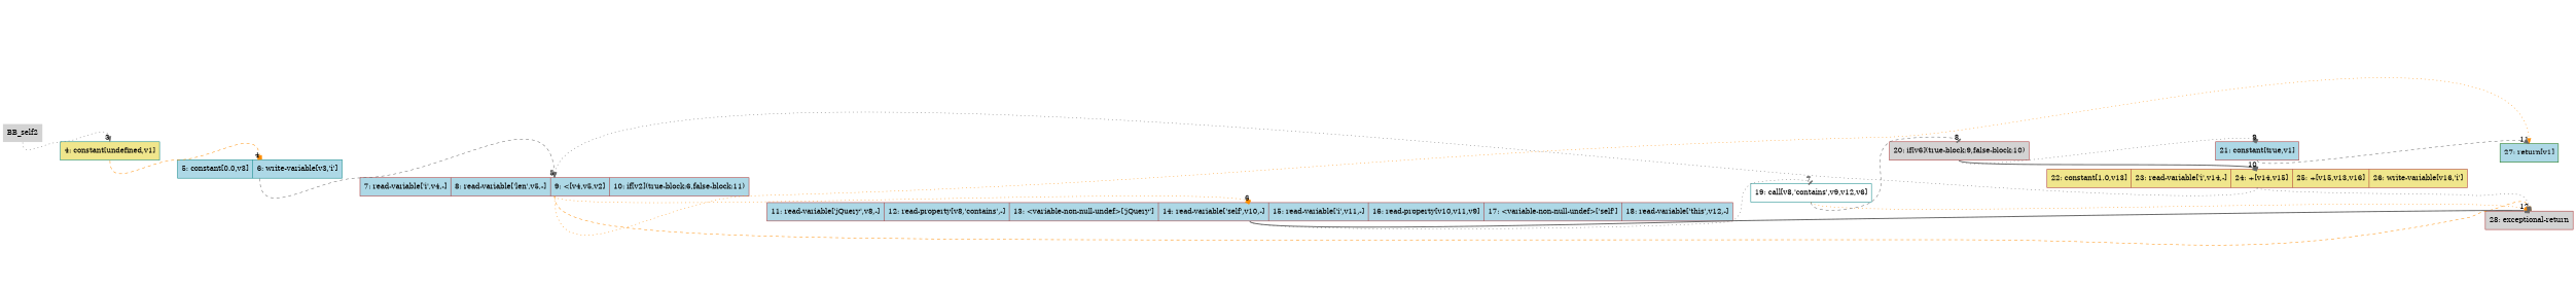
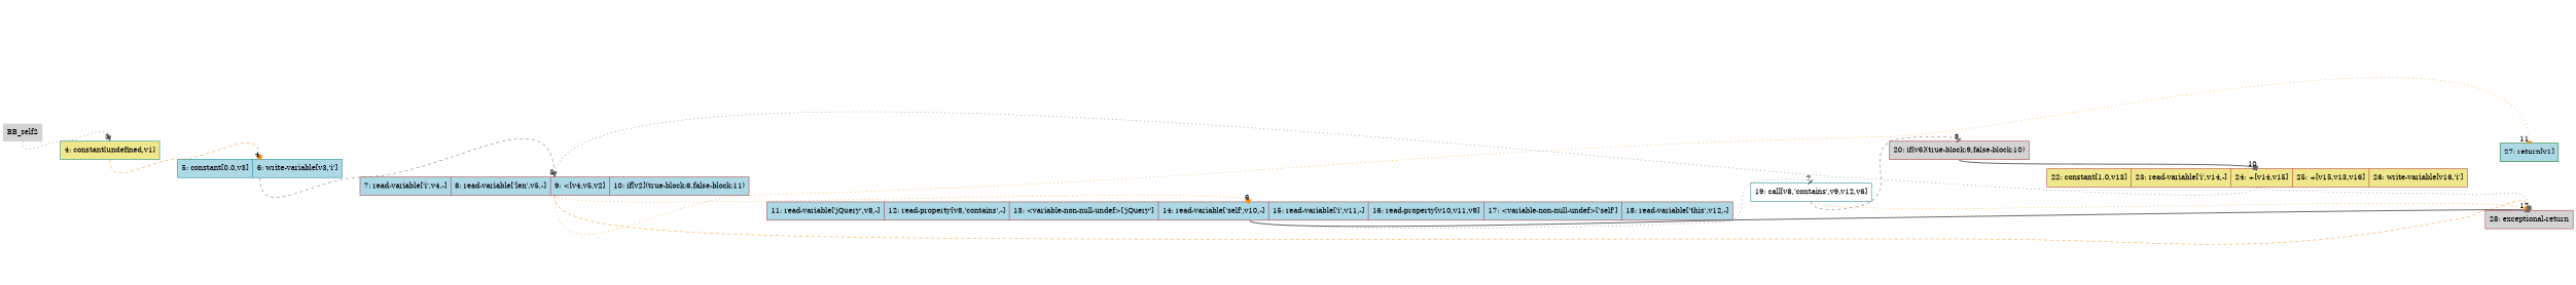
  digraph {
    rankdir=LR
    node [color=brown fillcolor=lightblue shape=record style=filled]
    edge [arrowhead=box color=gray40 headport=n style=dotted tailport=s]
    n1 [color=deeppink fillcolor=lightgrey label=BB_self2 shape=none]
    n2 [color=teal fillcolor=khaki label="{4: constant[undefined,v1]}"]
    n3 [color=teal label="{5: constant[0.0,v3]|6: write-variable[v3,'i']}"]
    n4 [label="{7: read-variable['i',v4,-]|8: read-variable['len',v5,-]|9: \<[v4,v5,v2]|10: if[v2](true-block:6,false-block:11)}"]
    n5 [label="{11: read-variable['jQuery',v8,-]|12: read-property[v8,'contains',-]|13: \<variable-non-null-undef\>['jQuery']|14: read-variable['self',v10,-]|15: read-variable['i',v11,-]|16: read-property[v10,v11,v9]|17: \<variable-non-null-undef\>['self']|18: read-variable['this',v12,-]}"]
    n6 [color=darkgreen label="{27: return[v1]}"]
    n7 [fillcolor=lightgrey label="{28: exceptional-return}"]
    n8 [color=teal fillcolor=white label="{19: call[v8,'contains',v9,v12,v6]}"]
    n9 [fillcolor=lightgrey label="{20: if[v6](true-block:9,false-block:10)}"]
-   n10 [label="{21: constant[true,v1]}"]
    n11 [fillcolor=khaki label="{22: constant[1.0,v13]|23: read-variable['i',v14,-]|24: +[v14,v15]|25: +[v15,v13,v16]|26: write-variable[v16,'i']}"]
    n1 -> n2 [arrowhead=normal headlabel="    3"]
    n2 -> n3 [color=darkorange headlabel="      4" style=dashed]
    n3 -> n4 [arrowhead=normal headlabel="      5" style=dashed]
    n4 -> n5 [color=darkorange headlabel="      6"]
-   n4 -> n6 [arrowhead=normal color=darkorange headlabel="      11"]
+   n4 -> n6 [arrowhead=tee color=darkorange headlabel="      11"]
    n4 -> n7 [color=darkorange headlabel="      12" style=dashed]
    n5 -> n7 [style=bold]
    n5 -> n8 [arrowhead=tee headlabel="      7"]
    n8 -> n7 [arrowhead=normal color=darkorange]
    n8 -> n9 [arrowhead=tee headlabel="      8" style=dashed]
-   n9 -> n10 [headlabel="      9"]
    n9 -> n11 [headlabel="      10" style=bold]
-   n10 -> n6 [arrowhead=normal style=dashed]
    n11 -> n4 [arrowhead=normal]
    n11 -> n7
  }
